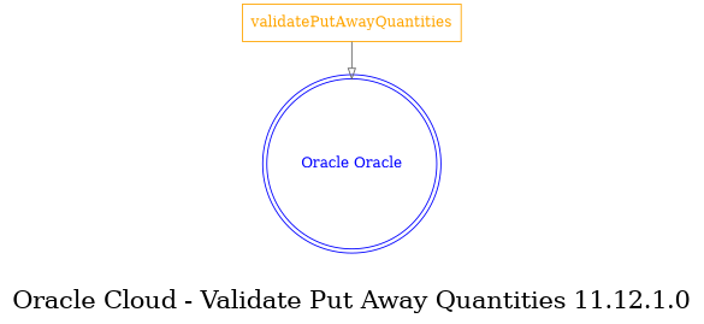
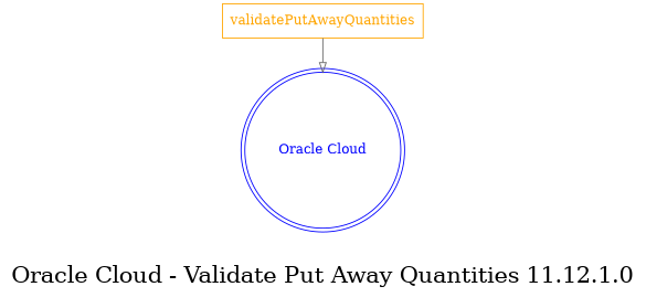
  digraph {
    fontsize=24
    label="Oracle Cloud - Validate Put Away Quantities 11.12.1.0"
    splines=true
-   "Oracle Cloud" [color=blue fontcolor=blue shape=doublecircle label="Oracle Oracle"]
+   "Oracle Cloud" [color=blue fontcolor=blue shape=doublecircle]
    validatePutAwayQuantities [color=orange fontcolor=orange shape=box]
    validatePutAwayQuantities -> "Oracle Cloud" [arrowhead=onormal arrowtail=none color=gray40 fontcolor=orange]
  }
